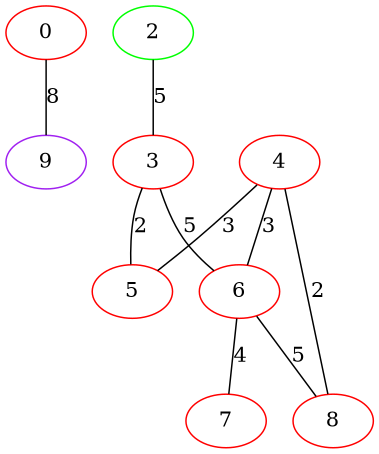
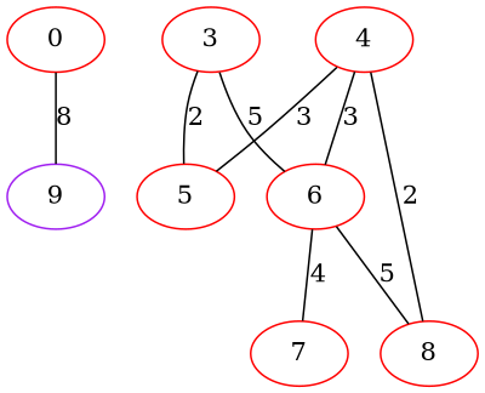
  graph {
    node [color=red weight=1]
    9 [color=purple weight=4]
    0
-   2 [color=green weight=2]
    3
    5
    6
    4
    8
    7
    0 -- 9 [label=8]
-   2 -- 3 [label=5]
    3 -- 5 [label=2]
    3 -- 6 [label=5]
    6 -- 8 [label=5]
    6 -- 7 [label=4]
    4 -- 5 [label=3]
    4 -- 6 [label=3]
    4 -- 8 [label=2]
  }
